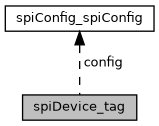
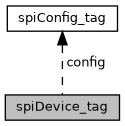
  digraph {
    node [color=black fontname=Helvetica fontsize=10 shape=record style=filled]
    n1 [fillcolor=grey75 fontcolor=black height=0.2 label=spiDevice_tag width=0.4]
-   n2 [fillcolor=white height=0.2 label=spiConfig_spiConfig width=0.4]
+   n2 [fillcolor=white height=0.2 label=spiConfig_tag width=0.4]
    n2 -> n1 [color=black dir=back fontname=Helvetica fontsize=10 label=" config" labelfontname=Helvetica labelfontsize=10 style=dashed]
  }
